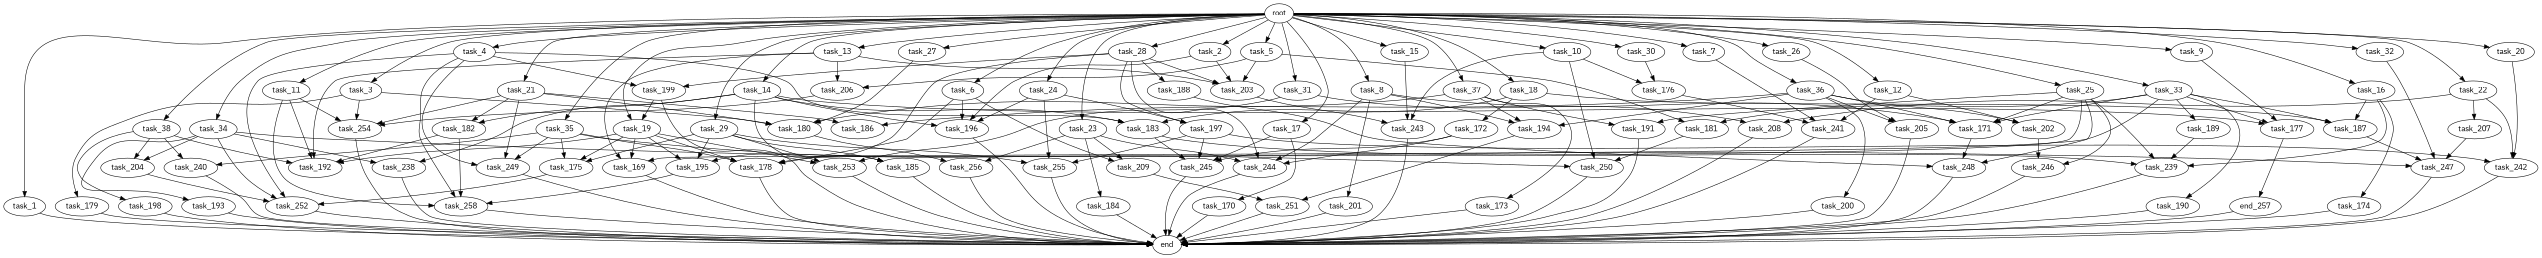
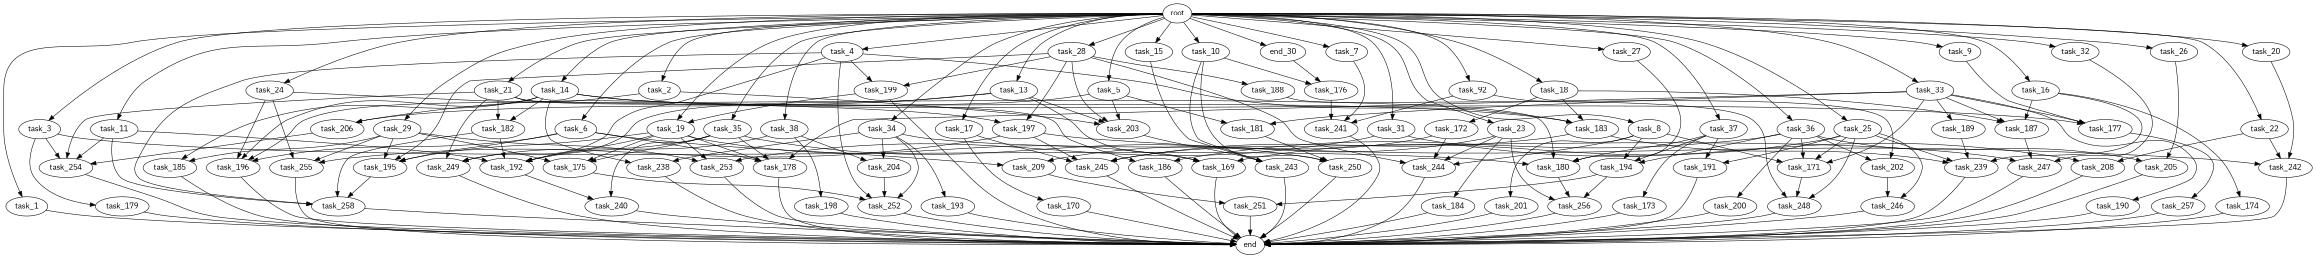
  digraph {
    fontname="IBM Plex Sans"
    node [fontname="IBM Plex Sans"]
    edge [fontname="IBM Plex Sans"]
    root
    task_1
    task_2
    task_3
    task_4
    task_5
    task_6
    task_7
    task_8
    task_9
    task_10
    task_11
-   task_12
+   task_12 [label=task_92]
    task_13
    task_14
    task_15
    task_16
    task_17
    task_18
    task_19
    task_20
    task_21
    task_22
    task_23
    task_24
    task_25
    task_26
    task_27
    task_28
    task_29
-   task_30
+   task_30 [label=end_30]
    task_31
    task_32
    task_33
    task_34
    task_35
    task_36
    task_37
    task_38
    end
    task_196
    task_203
    task_179
    task_180
    task_254
    task_183
    task_199
    task_249
    task_252
    task_258
    task_181
    task_206
    task_178
    task_195
    task_209
    task_241
    task_171
    task_194
    task_201
    task_244
    task_177
    task_176
    task_243
    task_250
    task_192
    task_202
    task_169
    task_182
    task_185
    task_238
    task_174
    task_187
    task_239
    task_170
    task_245
    task_172
    task_175
    task_253
    task_242
    task_186
-   task_207
    task_208
    task_184
    task_256
    task_197
    task_255
    task_191
    task_246
    task_248
    task_205
    task_188
    task_247
    task_189
    task_190
    task_193
    task_204
    task_240
    task_200
    task_173
    task_198
    task_251
-   task_257 [label=end_257]
+   task_257
    root -> task_1
    root -> task_2
    root -> task_3
    root -> task_4
    root -> task_5
    root -> task_6
    root -> task_7
    root -> task_8
    root -> task_9
    root -> task_10
    root -> task_11
    root -> task_12
    root -> task_13
    root -> task_14
    root -> task_15
    root -> task_16
    root -> task_17
    root -> task_18
    root -> task_19
    root -> task_20
    root -> task_21
    root -> task_22
    root -> task_23
    root -> task_24
    root -> task_25
    root -> task_26
    root -> task_27
    root -> task_28
    root -> task_29
    root -> task_30
    root -> task_31
    root -> task_32
    root -> task_33
    root -> task_34
    root -> task_35
    root -> task_36
    root -> task_37
    root -> task_38
    task_1 -> end
    task_2 -> task_196
    task_2 -> task_203
    task_3 -> task_179
    task_3 -> task_180
    task_3 -> task_254
    task_4 -> task_183
    task_4 -> task_199
    task_4 -> task_249
    task_4 -> task_252
    task_4 -> task_258
    task_5 -> task_203
    task_5 -> task_181
    task_5 -> task_206
    task_6 -> task_196
    task_6 -> task_178
+   task_6 -> task_195
    task_6 -> task_209
    task_7 -> task_241
    task_8 -> task_171
    task_8 -> task_194
    task_8 -> task_201
    task_8 -> task_244
    task_9 -> task_177
    task_10 -> task_176
    task_10 -> task_243
    task_10 -> task_250
    task_11 -> task_254
    task_11 -> task_258
    task_11 -> task_192
    task_12 -> task_241
    task_12 -> task_202
    task_13 -> task_203
    task_13 -> task_206
    task_13 -> task_192
    task_13 -> task_169
    task_14 -> task_196
    task_14 -> task_183
    task_14 -> task_177
    task_14 -> task_182
    task_14 -> task_185
    task_14 -> task_238
    task_15 -> task_243
    task_16 -> task_174
    task_16 -> task_187
    task_16 -> task_239
    task_17 -> task_170
    task_17 -> task_245
    task_18 -> task_183
    task_18 -> task_187
    task_18 -> task_172
    task_19 -> task_178
    task_19 -> task_195
    task_19 -> task_192
    task_19 -> task_169
    task_19 -> task_175
    task_19 -> task_253
    task_20 -> task_242
    task_21 -> task_180
    task_21 -> task_254
    task_21 -> task_249
    task_21 -> task_182
    task_21 -> task_186
    task_22 -> task_242
-   task_22 -> task_207
    task_22 -> task_208
    task_23 -> task_209
    task_23 -> task_244
    task_23 -> task_184
    task_23 -> task_256
    task_24 -> task_196
    task_24 -> task_197
    task_24 -> task_255
    task_25 -> task_171
    task_25 -> task_169
    task_25 -> task_239
    task_25 -> task_191
    task_25 -> task_246
    task_25 -> task_248
    task_26 -> task_205
    task_27 -> task_180
    task_28 -> task_203
    task_28 -> task_199
    task_28 -> task_195
    task_28 -> task_244
    task_28 -> task_197
    task_28 -> task_188
    task_29 -> task_195
    task_29 -> task_185
    task_29 -> task_175
    task_29 -> task_253
    task_29 -> task_255
    task_30 -> task_176
    task_31 -> task_253
    task_31 -> task_208
    task_32 -> task_247
    task_33 -> task_181
    task_33 -> task_178
    task_33 -> task_171
    task_33 -> task_177
    task_33 -> task_187
    task_33 -> task_189
    task_33 -> task_190
    task_34 -> task_252
    task_34 -> task_238
    task_34 -> task_247
    task_34 -> task_193
    task_34 -> task_204
    task_35 -> task_249
    task_35 -> task_178
    task_35 -> task_250
    task_35 -> task_175
    task_35 -> task_240
    task_36 -> task_171
    task_36 -> task_194
    task_36 -> task_202
    task_36 -> task_186
    task_36 -> task_205
    task_36 -> task_200
    task_37 -> task_180
    task_37 -> task_194
    task_37 -> task_191
    task_37 -> task_173
    task_38 -> task_192
    task_38 -> task_204
    task_38 -> task_198
    task_196 -> end
    task_203 -> task_243
    task_179 -> end
    task_180 -> task_256
    task_254 -> end
    task_183 -> task_239
    task_183 -> task_245
    task_199 -> task_19
    task_199 -> end
    task_249 -> end
    task_252 -> end
    task_258 -> end
    task_181 -> task_250
    task_206 -> task_254
    task_178 -> end
    task_195 -> task_258
    task_209 -> task_251
    task_241 -> end
    task_171 -> task_248
+   task_194 -> task_256
    task_194 -> task_251
    task_201 -> end
    task_244 -> end
    task_177 -> task_257
    task_176 -> task_241
    task_243 -> end
    task_250 -> end
-   task_38 -> task_240
+   task_192 -> task_240
    task_202 -> task_246
    task_169 -> end
    task_182 -> task_258
    task_182 -> task_192
    task_185 -> end
    task_238 -> end
    task_174 -> end
    task_187 -> task_247
    task_239 -> end
    task_170 -> end
    task_245 -> end
    task_172 -> task_244
    task_172 -> task_245
    task_175 -> task_252
    task_253 -> end
    task_242 -> end
-   task_207 -> task_247
+   task_186 -> end
    task_208 -> end
    task_184 -> end
    task_256 -> end
    task_197 -> task_245
    task_197 -> task_242
    task_197 -> task_255
    task_255 -> end
    task_191 -> end
    task_246 -> end
    task_248 -> end
    task_205 -> end
    task_188 -> task_248
    task_247 -> end
    task_189 -> task_239
    task_190 -> end
    task_193 -> end
    task_204 -> task_252
    task_240 -> end
    task_200 -> end
    task_173 -> end
    task_198 -> end
    task_251 -> end
    task_257 -> end
  }
